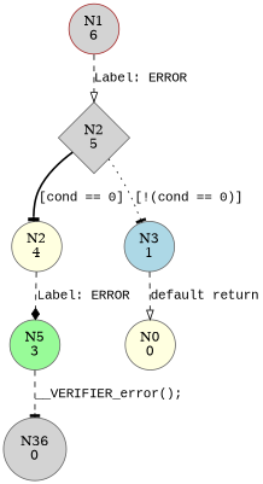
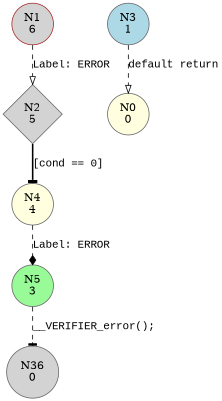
  digraph {
    node [color=gray40 fillcolor=lightgrey shape=circle style=filled]
    edge [arrowhead=tee fontname="Courier New" style=dashed]
    n1 [label="N2\n5" shape=diamond]
-   n2 [fillcolor=lightyellow label="N2\n4"]
+   n2 [fillcolor=lightyellow label="N4\n4"]
    n3 [fillcolor=lightblue label="N3\n1"]
    n4 [fillcolor=palegreen label="N5\n3"]
    n5 [fillcolor=lightyellow label="N0\n0"]
    n6 [label="N36\n0"]
    n7 [color=brown label="N1\n6"]
    n1 -> n2 [label="[cond == 0]" style=bold]
-   n1 -> n3 [label="[!(cond == 0)]" style=dotted]
    n2 -> n4 [arrowhead=diamond label="Label: ERROR"]
    n3 -> n5 [arrowhead=onormal label="default return"]
    n4 -> n6 [label="__VERIFIER_error();"]
    n7 -> n1 [arrowhead=onormal label="Label: ERROR"]
  }
